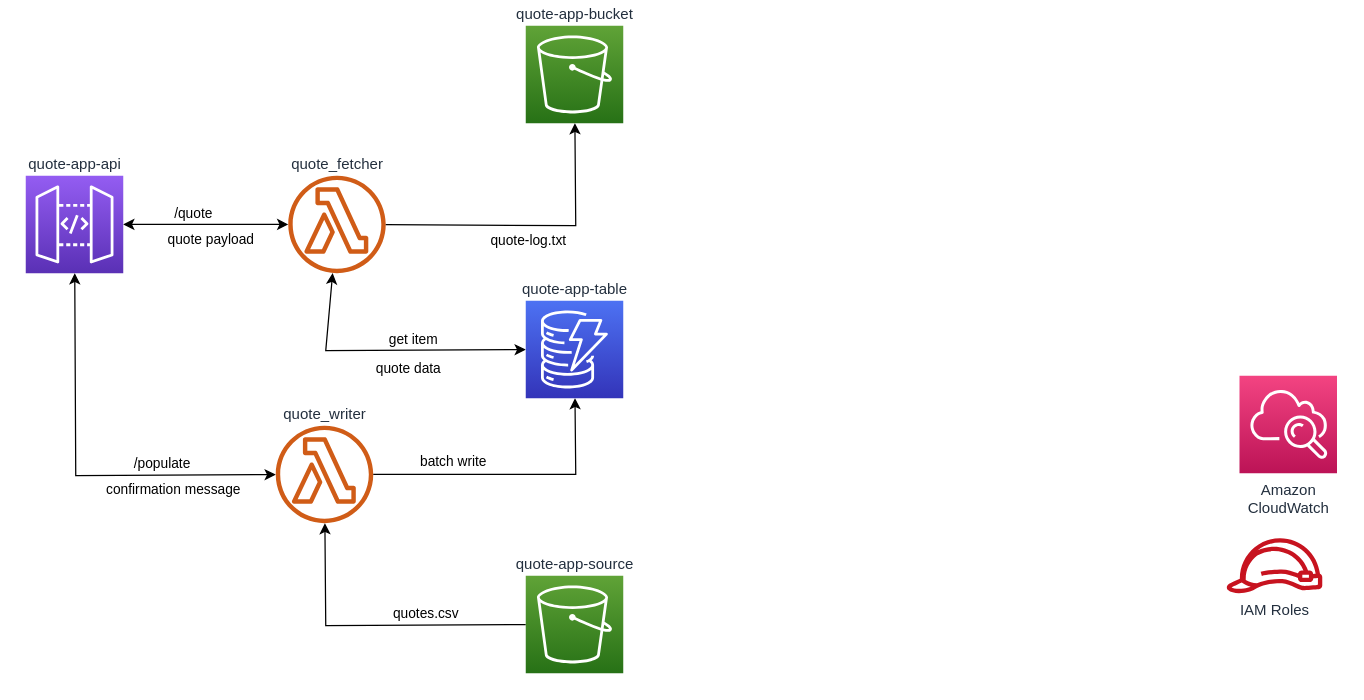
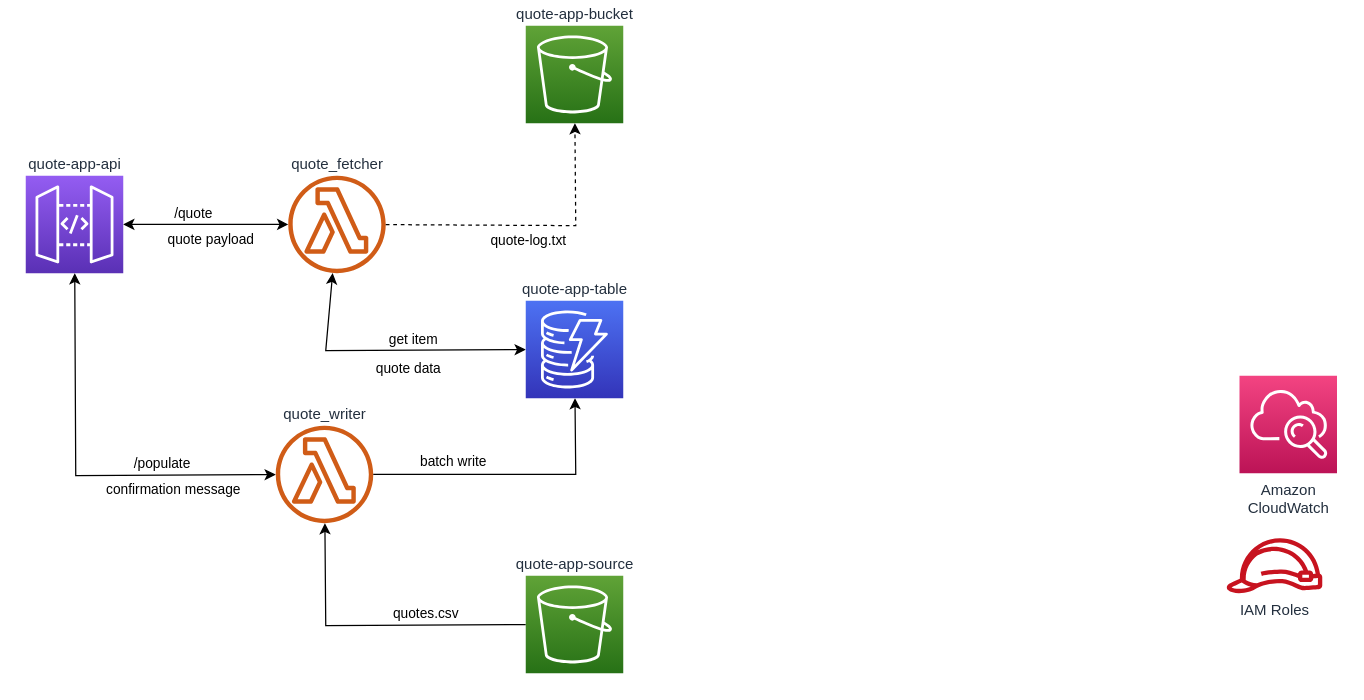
  <mxCell id="0" />
  <mxCell id="1" parent="0" />
  <mxCell id="2" value="quote-app-api" style="outlineConnect=0;fontColor=#232F3E;gradientColor=#945DF2;gradientDirection=north;fillColor=#5A30B5;strokeColor=#ffffff;dashed=0;verticalLabelPosition=top;verticalAlign=bottom;align=center;html=1;fontSize=12;fontStyle=0;aspect=fixed;shape=mxgraph.aws4.resourceIcon;resIcon=mxgraph.aws4.api_gateway;labelBackgroundColor=#ffffff;labelPosition=center;" parent="1" vertex="1"><mxGeometry x="20" y="140" width="78" height="78" as="geometry" /></mxCell>
  <mxCell id="3" value="quote_fetcher" style="outlineConnect=0;fontColor=#232F3E;gradientColor=none;fillColor=#D05C17;strokeColor=none;dashed=0;verticalLabelPosition=top;verticalAlign=bottom;align=center;html=1;fontSize=12;fontStyle=0;aspect=fixed;pointerEvents=1;shape=mxgraph.aws4.lambda_function;labelBackgroundColor=#ffffff;labelPosition=center;" parent="1" vertex="1"><mxGeometry x="230" y="140" width="78" height="78" as="geometry" /></mxCell>
  <mxCell id="4" value="quote-app-bucket" style="outlineConnect=0;fontColor=#232F3E;gradientColor=#60A337;gradientDirection=north;fillColor=#277116;strokeColor=#ffffff;dashed=0;verticalLabelPosition=top;verticalAlign=bottom;align=center;html=1;fontSize=12;fontStyle=0;aspect=fixed;shape=mxgraph.aws4.resourceIcon;resIcon=mxgraph.aws4.s3;labelBackgroundColor=#ffffff;labelPosition=center;" parent="1" vertex="1"><mxGeometry x="420" y="20" width="78" height="78" as="geometry" /></mxCell>
  <mxCell id="5" value="Amazon&lt;br&gt;CloudWatch&lt;br&gt;" style="outlineConnect=0;fontColor=#232F3E;gradientColor=#F34482;gradientDirection=north;fillColor=#BC1356;strokeColor=#ffffff;dashed=0;verticalLabelPosition=bottom;verticalAlign=top;align=center;html=1;fontSize=12;fontStyle=0;aspect=fixed;shape=mxgraph.aws4.resourceIcon;resIcon=mxgraph.aws4.cloudwatch;labelBackgroundColor=#ffffff;" parent="1" vertex="1"><mxGeometry x="991" y="300" width="78" height="78" as="geometry" /></mxCell>
  <mxCell id="6" value="IAM Roles" style="outlineConnect=0;fontColor=#232F3E;gradientColor=none;fillColor=#C7131F;strokeColor=none;dashed=0;verticalLabelPosition=bottom;verticalAlign=top;align=center;html=1;fontSize=12;fontStyle=0;aspect=fixed;pointerEvents=1;shape=mxgraph.aws4.role;labelBackgroundColor=#ffffff;" parent="1" vertex="1"><mxGeometry x="980" y="430" width="78" height="44" as="geometry" /></mxCell>
  <mxCell id="7" value="quote_writer" style="outlineConnect=0;fontColor=#232F3E;gradientColor=none;fillColor=#D05C17;strokeColor=none;dashed=0;verticalLabelPosition=top;verticalAlign=bottom;align=center;html=1;fontSize=12;fontStyle=0;aspect=fixed;pointerEvents=1;shape=mxgraph.aws4.lambda_function;labelBackgroundColor=#ffffff;labelPosition=center;" vertex="1" parent="1"><mxGeometry x="220" y="340" width="78" height="78" as="geometry" /></mxCell>
  <mxCell id="8" value="/populate" style="endArrow=classic;startArrow=classic;html=1;rounded=0;endFill=1;startFill=1;strokeWidth=1;" edge="1" parent="1" source="2" target="7"><mxGeometry x="0.433" y="10" width="50" height="50" relative="1" as="geometry"><mxPoint x="300" y="430" as="sourcePoint" /><mxPoint x="180" y="280" as="targetPoint" /><Array as="points"><mxPoint x="60" y="380" /></Array><mxPoint as="offset" /></mxGeometry></mxCell>
  <mxCell id="9" value="confirmation message" style="edgeLabel;html=1;align=center;verticalAlign=middle;resizable=0;points=[];" vertex="1" connectable="0" parent="8"><mxGeometry x="0.761" y="1" relative="1" as="geometry"><mxPoint x="-44" y="12" as="offset" /></mxGeometry></mxCell>
  <mxCell id="10" value="batch write" style="endArrow=classic;startArrow=none;html=1;rounded=0;startFill=0;" edge="1" parent="1" source="7" target="16"><mxGeometry x="-0.423" y="10" width="50" height="50" relative="1" as="geometry"><mxPoint x="-70" y="364" as="sourcePoint" /><mxPoint x="-20" y="314" as="targetPoint" /><Array as="points"><mxPoint x="460" y="379" /></Array><mxPoint as="offset" /></mxGeometry></mxCell>
  <mxCell id="11" value="" style="endArrow=classic;startArrow=classic;html=1;rounded=0;startFill=1;" edge="1" parent="1" source="3" target="16"><mxGeometry width="50" height="50" relative="1" as="geometry"><mxPoint x="-92" y="349" as="sourcePoint" /><mxPoint x="330" y="250" as="targetPoint" /><Array as="points"><mxPoint x="260" y="280" /></Array></mxGeometry></mxCell>
  <mxCell id="12" value="get item" style="edgeLabel;html=1;align=center;verticalAlign=middle;resizable=0;points=[];" vertex="1" connectable="0" parent="11"><mxGeometry x="-0.012" y="-1" relative="1" as="geometry"><mxPoint x="22" y="-10" as="offset" /></mxGeometry></mxCell>
  <mxCell id="13" value="quote data" style="edgeLabel;html=1;align=center;verticalAlign=middle;resizable=0;points=[];" vertex="1" connectable="0" parent="11"><mxGeometry x="-0.357" relative="1" as="geometry"><mxPoint x="57" y="14" as="offset" /></mxGeometry></mxCell>
  <mxCell id="14" value="/quote" style="endArrow=classic;startArrow=classic;html=1;rounded=0;jumpStyle=none;startFill=1;" edge="1" parent="1" source="2" target="3"><mxGeometry x="-0.147" y="9" width="50" height="50" relative="1" as="geometry"><mxPoint x="98" y="201" as="sourcePoint" /><mxPoint x="222" y="194" as="targetPoint" /><Array as="points" /><mxPoint as="offset" /></mxGeometry></mxCell>
  <mxCell id="15" value="quote payload" style="edgeLabel;html=1;align=center;verticalAlign=middle;resizable=0;points=[];" vertex="1" connectable="0" parent="14"><mxGeometry x="0.385" y="-2" relative="1" as="geometry"><mxPoint x="-22" y="9" as="offset" /></mxGeometry></mxCell>
  <mxCell id="16" value="quote-app-table" style="outlineConnect=0;fontColor=#232F3E;gradientColor=#4D72F3;gradientDirection=north;fillColor=#3334B9;strokeColor=#ffffff;dashed=0;verticalLabelPosition=top;verticalAlign=bottom;align=center;html=1;fontSize=12;fontStyle=0;aspect=fixed;shape=mxgraph.aws4.resourceIcon;resIcon=mxgraph.aws4.dynamodb;labelBackgroundColor=#ffffff;spacingTop=5;labelPosition=center;" parent="1" vertex="1"><mxGeometry x="420" y="240" width="78" height="78" as="geometry" /></mxCell>
- <mxCell id="17" value="" style="endArrow=classic;startArrow=none;html=1;rounded=0;startFill=0;" edge="1" parent="1" source="3" target="4"><mxGeometry width="50" height="50" relative="1" as="geometry"><mxPoint x="340" y="130" as="sourcePoint" /><mxPoint x="390" y="80" as="targetPoint" /><Array as="points"><mxPoint x="460" y="180" /></Array></mxGeometry></mxCell>
+ <mxCell id="17" value="" style="endArrow=classic;startArrow=none;html=1;rounded=0;startFill=0;dashed=1;" edge="1" parent="1" source="3" target="4"><mxGeometry width="50" height="50" relative="1" as="geometry"><mxPoint x="340" y="130" as="sourcePoint" /><mxPoint x="390" y="80" as="targetPoint" /><Array as="points"><mxPoint x="460" y="180" /></Array></mxGeometry></mxCell>
  <mxCell id="18" value="quote-log.txt" style="edgeLabel;html=1;align=center;verticalAlign=middle;resizable=0;points=[];" vertex="1" connectable="0" parent="17"><mxGeometry x="0.431" y="1" relative="1" as="geometry"><mxPoint x="-37" y="26" as="offset" /></mxGeometry></mxCell>
  <mxCell id="19" value="" style="endArrow=classic;html=1;rounded=0;" edge="1" parent="1" source="21" target="7"><mxGeometry width="50" height="50" relative="1" as="geometry"><mxPoint x="420" y="499.196" as="sourcePoint" /><mxPoint x="259.322" y="418" as="targetPoint" /><Array as="points"><mxPoint x="260" y="500" /></Array></mxGeometry></mxCell>
  <mxCell id="20" value="quotes.csv" style="edgeLabel;html=1;align=center;verticalAlign=middle;resizable=0;points=[];" vertex="1" connectable="0" parent="19"><mxGeometry x="0.741" y="2" relative="1" as="geometry"><mxPoint x="82" y="40" as="offset" /></mxGeometry></mxCell>
  <mxCell id="21" value="quote-app-source" style="outlineConnect=0;fontColor=#232F3E;gradientColor=#60A337;gradientDirection=north;fillColor=#277116;strokeColor=#ffffff;dashed=0;verticalLabelPosition=top;verticalAlign=bottom;align=center;html=1;fontSize=12;fontStyle=0;aspect=fixed;shape=mxgraph.aws4.resourceIcon;resIcon=mxgraph.aws4.s3;labelBackgroundColor=#ffffff;labelPosition=center;" vertex="1" parent="1"><mxGeometry x="420" y="460" width="78" height="78" as="geometry" /></mxCell>
